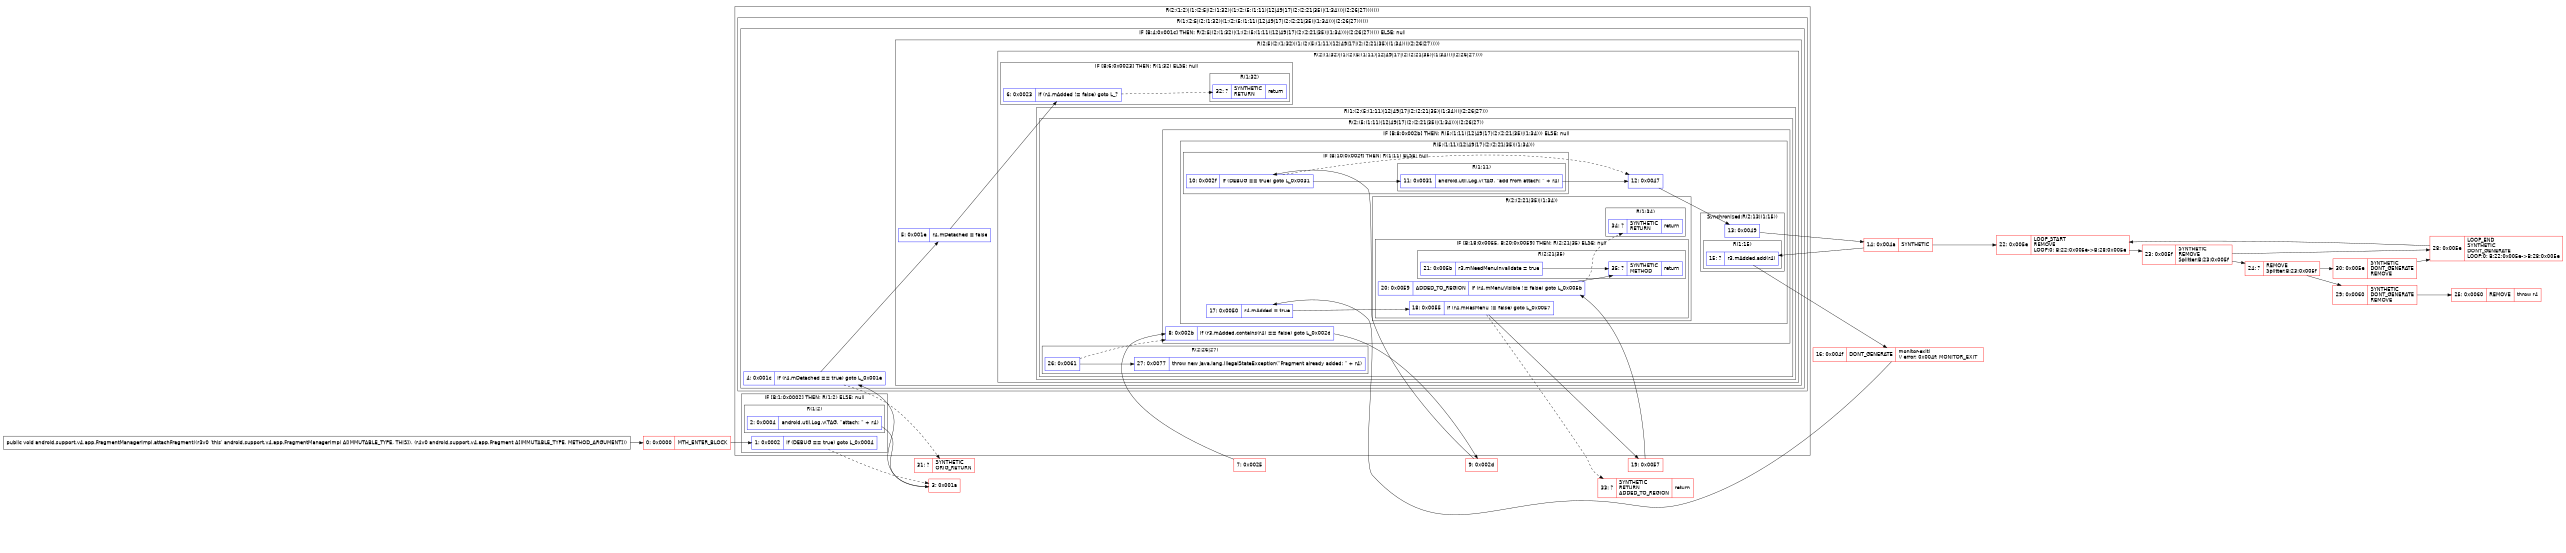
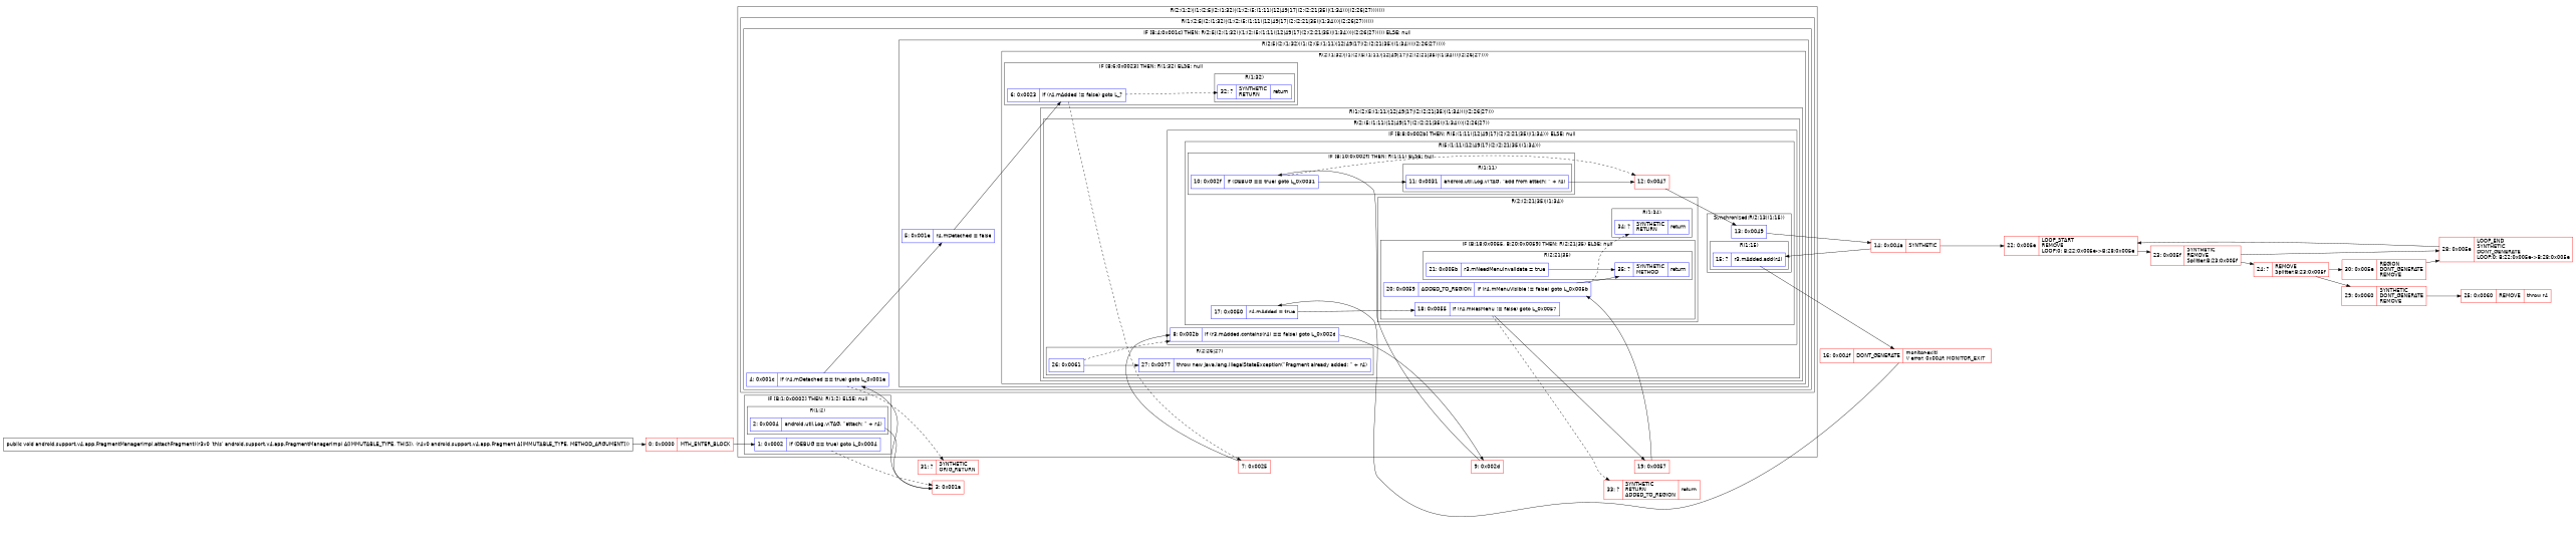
  digraph {
    fontname="DejaVu Sans"
    rankdir=LR
    node [color=blue fontname="DejaVu Sans" shape=record]
    edge [fontname="DejaVu Sans"]
    n1 [label="{2\:\ 0x0004|android.util.Log.v(TAG, \"attach: \" + r4)\l}"]
    n2 [label="{1\:\ 0x0002|if (DEBUG == true) goto L_0x0004\l}"]
    n3 [label="{32\:\ ?|SYNTHETIC\lRETURN\l|return\l}"]
    n4 [label="{6\:\ 0x0023|if (r4.mAdded != false) goto L_?\l}"]
    n5 [label="{11\:\ 0x0031|android.util.Log.v(TAG, \"add from attach: \" + r4)\l}"]
    n6 [label="{10\:\ 0x002f|if (DEBUG == true) goto L_0x0031\l}"]
    n7 [label="{15\:\ ?|r3.mAdded.add(r4)\l}"]
    n8 [label="{13\:\ 0x0049}"]
    n9 [label="{21\:\ 0x005b|r3.mNeedMenuInvalidate = true\l}"]
    n10 [label="{35\:\ ?|SYNTHETIC\lMETHOD\l|return\l}"]
    n11 [label="{18\:\ 0x0055|if (r4.mHasMenu != false) goto L_0x0057\l}"]
    n12 [label="{20\:\ 0x0059|ADDED_TO_REGION\l|if (r4.mMenuVisible != false) goto L_0x005b\l}"]
    n13 [label="{34\:\ ?|SYNTHETIC\lRETURN\l|return\l}"]
-   n14 [label="{12\:\ 0x0047}"]
+   n14 [color=red label="{12\:\ 0x0047}"]
    n15 [label="{17\:\ 0x0050|r4.mAdded = true\l}"]
    n16 [label="{8\:\ 0x002b|if (r3.mAdded.contains(r4) == false) goto L_0x002d\l}"]
    n17 [label="{26\:\ 0x0061}"]
    n18 [label="{27\:\ 0x0077|throw new java.lang.IllegalStateException(\"Fragment already added: \" + r4)\l}"]
    n19 [label="{5\:\ 0x001e|r4.mDetached = false\l}"]
    n20 [label="{4\:\ 0x001c|if (r4.mDetached == true) goto L_0x001e\l}"]
    n21 [color=red label="{3\:\ 0x001a}"]
    n22 [color=red label="{7\:\ 0x0025}"]
    n23 [color=red label="{16\:\ 0x004f|DONT_GENERATE\l|monitor\-exit(\l\/\/ error: 0x004f: MONITOR_EXIT  \l}"]
    n24 [color=red label="{14\:\ 0x004a|SYNTHETIC\l}"]
    n25 [color=red label="{19\:\ 0x0057}"]
    n26 [color=red label="{33\:\ ?|SYNTHETIC\lRETURN\lADDED_TO_REGION\l|return\l}"]
    n27 [color=red label="{9\:\ 0x002d}"]
    n28 [color=red label="{31\:\ ?|SYNTHETIC\lORIG_RETURN\l}"]
    n29 [color=red label="{22\:\ 0x005e|LOOP_START\lREMOVE\lLOOP:0: B:22:0x005e\-\>B:28:0x005e\l}"]
    n30 [color=red label="{0\:\ 0x0000|MTH_ENTER_BLOCK\l}"]
    n31 [color=red label="{23\:\ 0x005f|SYNTHETIC\lREMOVE\lSplitter:B:23:0x005f\l}"]
    n32 [color=red label="{24\:\ ?|REMOVE\lSplitter:B:23:0x005f\l}"]
    n33 [color=red label="{28\:\ 0x005e|LOOP_END\lSYNTHETIC\lDONT_GENERATE\lLOOP:0: B:22:0x005e\-\>B:28:0x005e\l}"]
    n34 [color=red label="{29\:\ 0x0060|SYNTHETIC\lDONT_GENERATE\lREMOVE\l}"]
-   n35 [color=red label="{30\:\ 0x005e|SYNTHETIC\lDONT_GENERATE\lREMOVE\l}"]
+   n35 [color=red label="{30\:\ 0x005e|REGION\lDONT_GENERATE\lREMOVE\l}"]
    n36 [color=red label="{25\:\ 0x0060|REMOVE\l|throw r4\l}"]
    n37 [label="{public void android.support.v4.app.FragmentManagerImpl.attachFragment((r3v0 'this' android.support.v4.app.FragmentManagerImpl A[IMMUTABLE_TYPE, THIS]), (r4v0 android.support.v4.app.Fragment A[IMMUTABLE_TYPE, METHOD_ARGUMENT])) }" color=""]
    subgraph cluster_1 {
      label="R(2:(1:2)|(1:(2:5|(2:(1:32)|(1:(2:(5:(1:11)|12|49|17|(2:(2:21|35)|(1:34)))|(2:26|27)))))))"
      subgraph cluster_2 {
        label="IF [B:1:0x0002] THEN: R(1:2) ELSE: null"
        n2
        subgraph cluster_3 {
          label="R(1:2)"
          n1
        }
      }
      subgraph cluster_4 {
        label="R(1:(2:5|(2:(1:32)|(1:(2:(5:(1:11)|12|49|17|(2:(2:21|35)|(1:34)))|(2:26|27))))))"
        subgraph cluster_5 {
          label="IF [B:4:0x001c] THEN: R(2:5|(2:(1:32)|(1:(2:(5:(1:11)|12|49|17|(2:(2:21|35)|(1:34)))|(2:26|27))))) ELSE: null"
          n20
          subgraph cluster_6 {
            label="R(2:5|(2:(1:32)|(1:(2:(5:(1:11)|12|49|17|(2:(2:21|35)|(1:34)))|(2:26|27)))))"
            n19
            subgraph cluster_7 {
              label="R(2:(1:32)|(1:(2:(5:(1:11)|12|49|17|(2:(2:21|35)|(1:34)))|(2:26|27))))"
              subgraph cluster_8 {
                label="IF [B:6:0x0023] THEN: R(1:32) ELSE: null"
                n4
                subgraph cluster_9 {
                  label="R(1:32)"
                  n3
                }
              }
              subgraph cluster_10 {
                label="R(1:(2:(5:(1:11)|12|49|17|(2:(2:21|35)|(1:34)))|(2:26|27)))"
                subgraph cluster_11 {
                  label="R(2:(5:(1:11)|12|49|17|(2:(2:21|35)|(1:34)))|(2:26|27))"
                  subgraph cluster_12 {
                    label="IF [B:8:0x002b] THEN: R(5:(1:11)|12|49|17|(2:(2:21|35)|(1:34))) ELSE: null"
                    n16
                    subgraph cluster_13 {
                      label="R(5:(1:11)|12|49|17|(2:(2:21|35)|(1:34)))"
                      n14
                      n15
                      subgraph cluster_14 {
                        label="IF [B:10:0x002f] THEN: R(1:11) ELSE: null"
                        n6
                        subgraph cluster_15 {
                          label="R(1:11)"
                          n5
                        }
                      }
                      subgraph cluster_16 {
                        label="Synchronized:R(2:13|(1:15))"
                        n8
                        subgraph cluster_17 {
                          label="R(1:15)"
                          n7
                        }
                      }
                      subgraph cluster_18 {
                        label="R(2:(2:21|35)|(1:34))"
                        subgraph cluster_19 {
                          label="IF [B:18:0x0055, B:20:0x0059] THEN: R(2:21|35) ELSE: null"
                          n11
                          n12
                          subgraph cluster_20 {
                            label="R(2:21|35)"
                            n9
                            n10
                          }
                        }
                        subgraph cluster_21 {
                          label="R(1:34)"
                          n13
                        }
                      }
                    }
                  }
                  subgraph cluster_22 {
                    label="R(2:26|27)"
                    n17
                    n18
                  }
                }
              }
            }
          }
        }
      }
    }
    n1 -> n21
    n2 -> n21 [style=dashed]
    n4 -> n3 [style=dashed]
+   n4 -> n22 [style=dashed]
    n5 -> n14
    n6 -> n5
    n6 -> n14 [style=dashed]
    n7 -> n23
    n8 -> n24
    n9 -> n10
    n11 -> n25
    n11 -> n26 [style=dashed]
    n12 -> n10
    n12 -> n13 [style=dashed]
    n14 -> n8
    n15 -> n11
    n16 -> n27
    n17 -> n16 [style=dashed]
    n17 -> n18
    n19 -> n4
    n20 -> n19
    n20 -> n28 [style=dashed]
    n21 -> n20
    n22 -> n16
    n23 -> n15
    n24 -> n7
    n24 -> n29
    n25 -> n12
    n27 -> n6
    n29 -> n31
    n30 -> n2
    n31 -> n32
    n31 -> n33
    n32 -> n34
    n32 -> n35
    n33 -> n29
    n34 -> n36
    n35 -> n33
    n37 -> n30
  }
